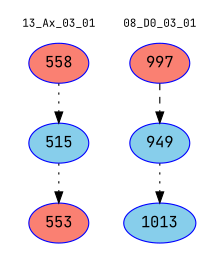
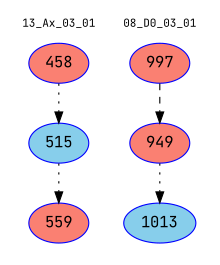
  digraph {
    fontname="JetBrains Mono"
    node [color=blue fillcolor=salmon fontname="JetBrains Mono" style=filled]
    edge [color=black fontname="JetBrains Mono" style=dotted]
-   n1 [label=558]
+   n1 [label=458]
    n2 [fillcolor=skyblue label=515]
-   n3 [label=553]
+   n3 [label=559]
    n4 [label=997]
-   n5 [fillcolor=skyblue label=949]
+   n5 [label=949]
    n6 [fillcolor=skyblue label=1013]
    subgraph cluster_1 {
      color=white
      fontsize=10
      label="13_Ax_03_01"
      n1
      n2
      n3
    }
    subgraph cluster_2 {
      color=white
      fontsize=10
      label="08_D0_03_01"
      n4
      n5
      n6
    }
    n1 -> n2
    n2 -> n3
    n4 -> n5 [style=dashed]
    n5 -> n6
  }
